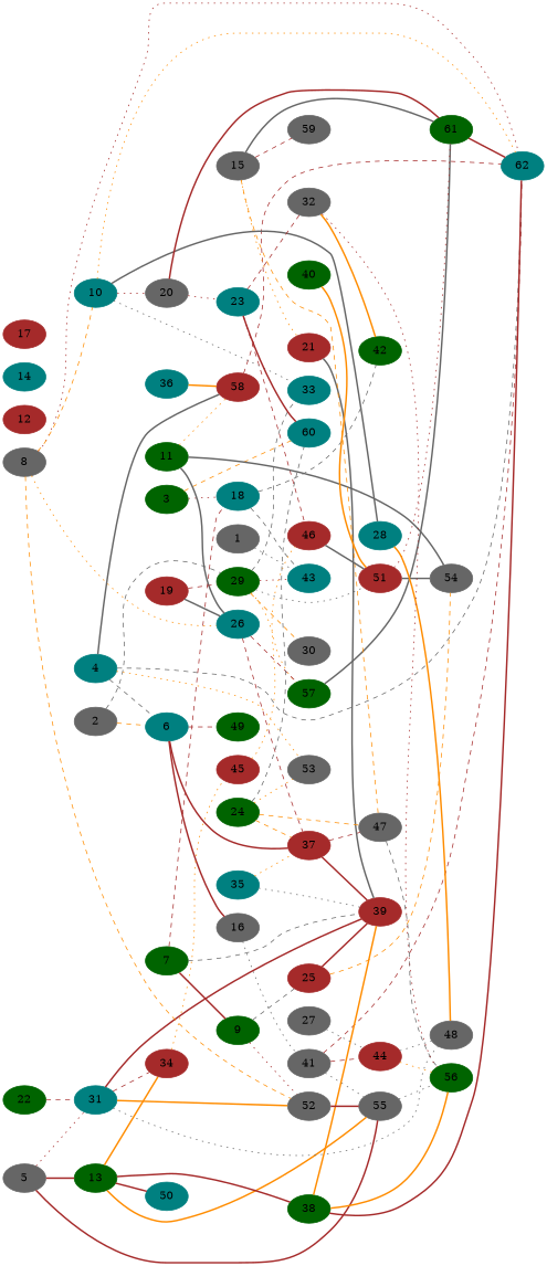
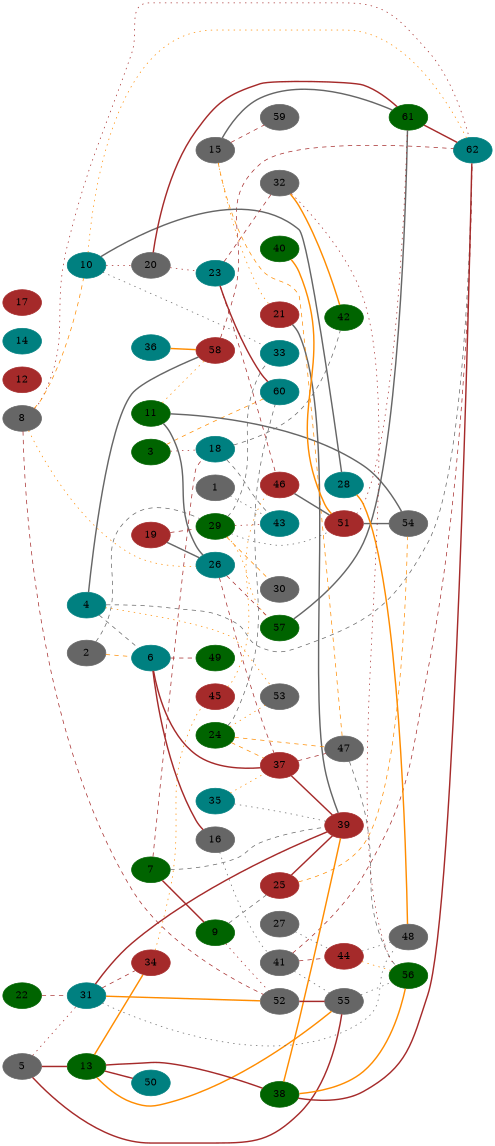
  graph {
    rankdir=LR
    node [color=gray40 style=filled]
    edge [color=brown style=bold]
    43 [color=teal]
    1
    62 [color=teal]
    41
    55
    44 [color=brown]
    6 [color=teal]
    2
    29 [color=darkgreen]
    16
    37 [color=brown]
    49 [color=darkgreen]
    33 [color=teal]
    57 [color=darkgreen]
    30
    51 [color=brown]
    3 [color=darkgreen]
    18 [color=teal]
    60 [color=teal]
    42 [color=darkgreen]
    4 [color=teal]
    53
    58 [color=brown]
    13 [color=darkgreen]
    5
    31 [color=teal]
    34 [color=brown]
    38 [color=darkgreen]
    50 [color=teal]
    39 [color=brown]
    52
    48
    56 [color=darkgreen]
    47
    7 [color=darkgreen]
    9 [color=darkgreen]
    25 [color=brown]
    8
    10 [color=teal]
    26 [color=teal]
    20
    28 [color=teal]
    54
    61 [color=darkgreen]
    23 [color=teal]
    11 [color=darkgreen]
    12 [color=brown]
    45 [color=brown]
    14 [color=teal]
    21 [color=brown]
    15
    59
    17 [color=brown]
    19 [color=brown]
    32
    46 [color=brown]
    22 [color=darkgreen]
    24 [color=darkgreen]
    27
    35 [color=teal]
    36 [color=teal]
    40 [color=darkgreen]
    1 -- 43 [color=gray40 style=dotted]
    41 -- 62 [style=dashed]
    41 -- 55 [color=gray40 style=dotted]
    41 -- 44 [style=dashed]
    55 -- 56 [color=gray40 style=dotted]
    44 -- 48 [color=gray40 style=dotted]
    44 -- 56 [color=darkorange style=dotted]
    6 -- 16
    6 -- 37
    6 -- 49 [style=dashed]
    2 -- 6 [color=darkorange style=dashed]
    2 -- 29 [color=gray40 style=dashed]
    29 -- 43 [style=dotted]
    29 -- 33 [color=gray40 style=dashed]
    29 -- 57 [color=darkorange style=dotted]
    29 -- 30 [color=darkorange style=dashed]
    29 -- 51 [color=gray40 style=dotted]
    16 -- 41 [color=gray40 style=dotted]
    37 -- 39
    37 -- 47 [style=dashed]
    57 -- 61 [color=gray40]
    51 -- 54 [color=gray40]
    51 -- 61 [style=dotted]
    3 -- 18 [style=dotted]
    3 -- 60 [color=darkorange style=dashed]
    18 -- 43 [color=gray40 style=dashed]
    18 -- 42 [color=gray40 style=dashed]
    4 -- 62 [color=gray40 style=dashed]
    4 -- 6 [color=gray40 style=dashed]
    4 -- 53 [color=darkorange style=dotted]
    4 -- 58 [color=gray40]
    58 -- 62 [style=dashed]
    13 -- 55 [color=darkorange]
    13 -- 34 [color=darkorange]
    13 -- 38
    13 -- 50
    5 -- 55
    5 -- 13
    5 -- 31 [style=dotted]
    31 -- 34 [style=dashed]
    31 -- 39
    31 -- 52 [color=darkorange]
    31 -- 48 [color=gray40 style=dotted]
    34 -- 45 [color=darkorange style=dotted]
    38 -- 62
    38 -- 39 [color=darkorange]
    38 -- 56 [color=darkorange]
    52 -- 55
    47 -- 56 [color=gray40 style=dashed]
    7 -- 18 [style=dashed]
    7 -- 39 [color=gray40 style=dashed]
    7 -- 9
    9 -- 52 [style=dotted]
    9 -- 25 [color=gray40 style=dashed]
    25 -- 39
    25 -- 54 [color=darkorange style=dashed]
    8 -- 62 [style=dotted]
-   8 -- 52 [color=darkorange style=dashed]
+   8 -- 52 [style=dashed]
    8 -- 10 [color=darkorange style=dashed]
    8 -- 26 [color=darkorange style=dotted]
    10 -- 62 [color=darkorange style=dotted]
    10 -- 33 [color=gray40 style=dotted]
    10 -- 20 [style=dotted]
    10 -- 28 [color=gray40]
    26 -- 37 [style=dashed]
    26 -- 57 [style=dashed]
    20 -- 61
    20 -- 23 [style=dotted]
    28 -- 48 [color=darkorange]
    61 -- 62
    23 -- 60
    23 -- 32 [style=dashed]
    23 -- 46 [style=dashed]
    11 -- 58 [color=darkorange style=dotted]
    11 -- 26 [color=gray40]
    11 -- 54 [color=gray40]
    45 -- 46 [color=darkorange style=dotted]
    21 -- 39 [color=gray40]
    15 -- 47 [color=darkorange style=dashed]
    15 -- 61 [color=gray40]
    15 -- 21 [color=darkorange style=dotted]
    15 -- 59 [style=dashed]
    19 -- 29 [style=dashed]
    19 -- 26 [color=gray40]
    32 -- 42 [color=darkorange]
    32 -- 56 [style=dotted]
    46 -- 51 [color=gray40]
    22 -- 31 [style=dashed]
    24 -- 37 [color=darkorange style=dashed]
    24 -- 60 [color=gray40 style=dashed]
    24 -- 53 [color=darkorange style=dotted]
    24 -- 47 [color=darkorange style=dashed]
    27 -- 44 [color=gray40 style=dotted]
    35 -- 37 [color=darkorange style=dotted]
    35 -- 39 [color=gray40 style=dotted]
    36 -- 58 [color=darkorange]
    40 -- 51 [color=darkorange]
  }
